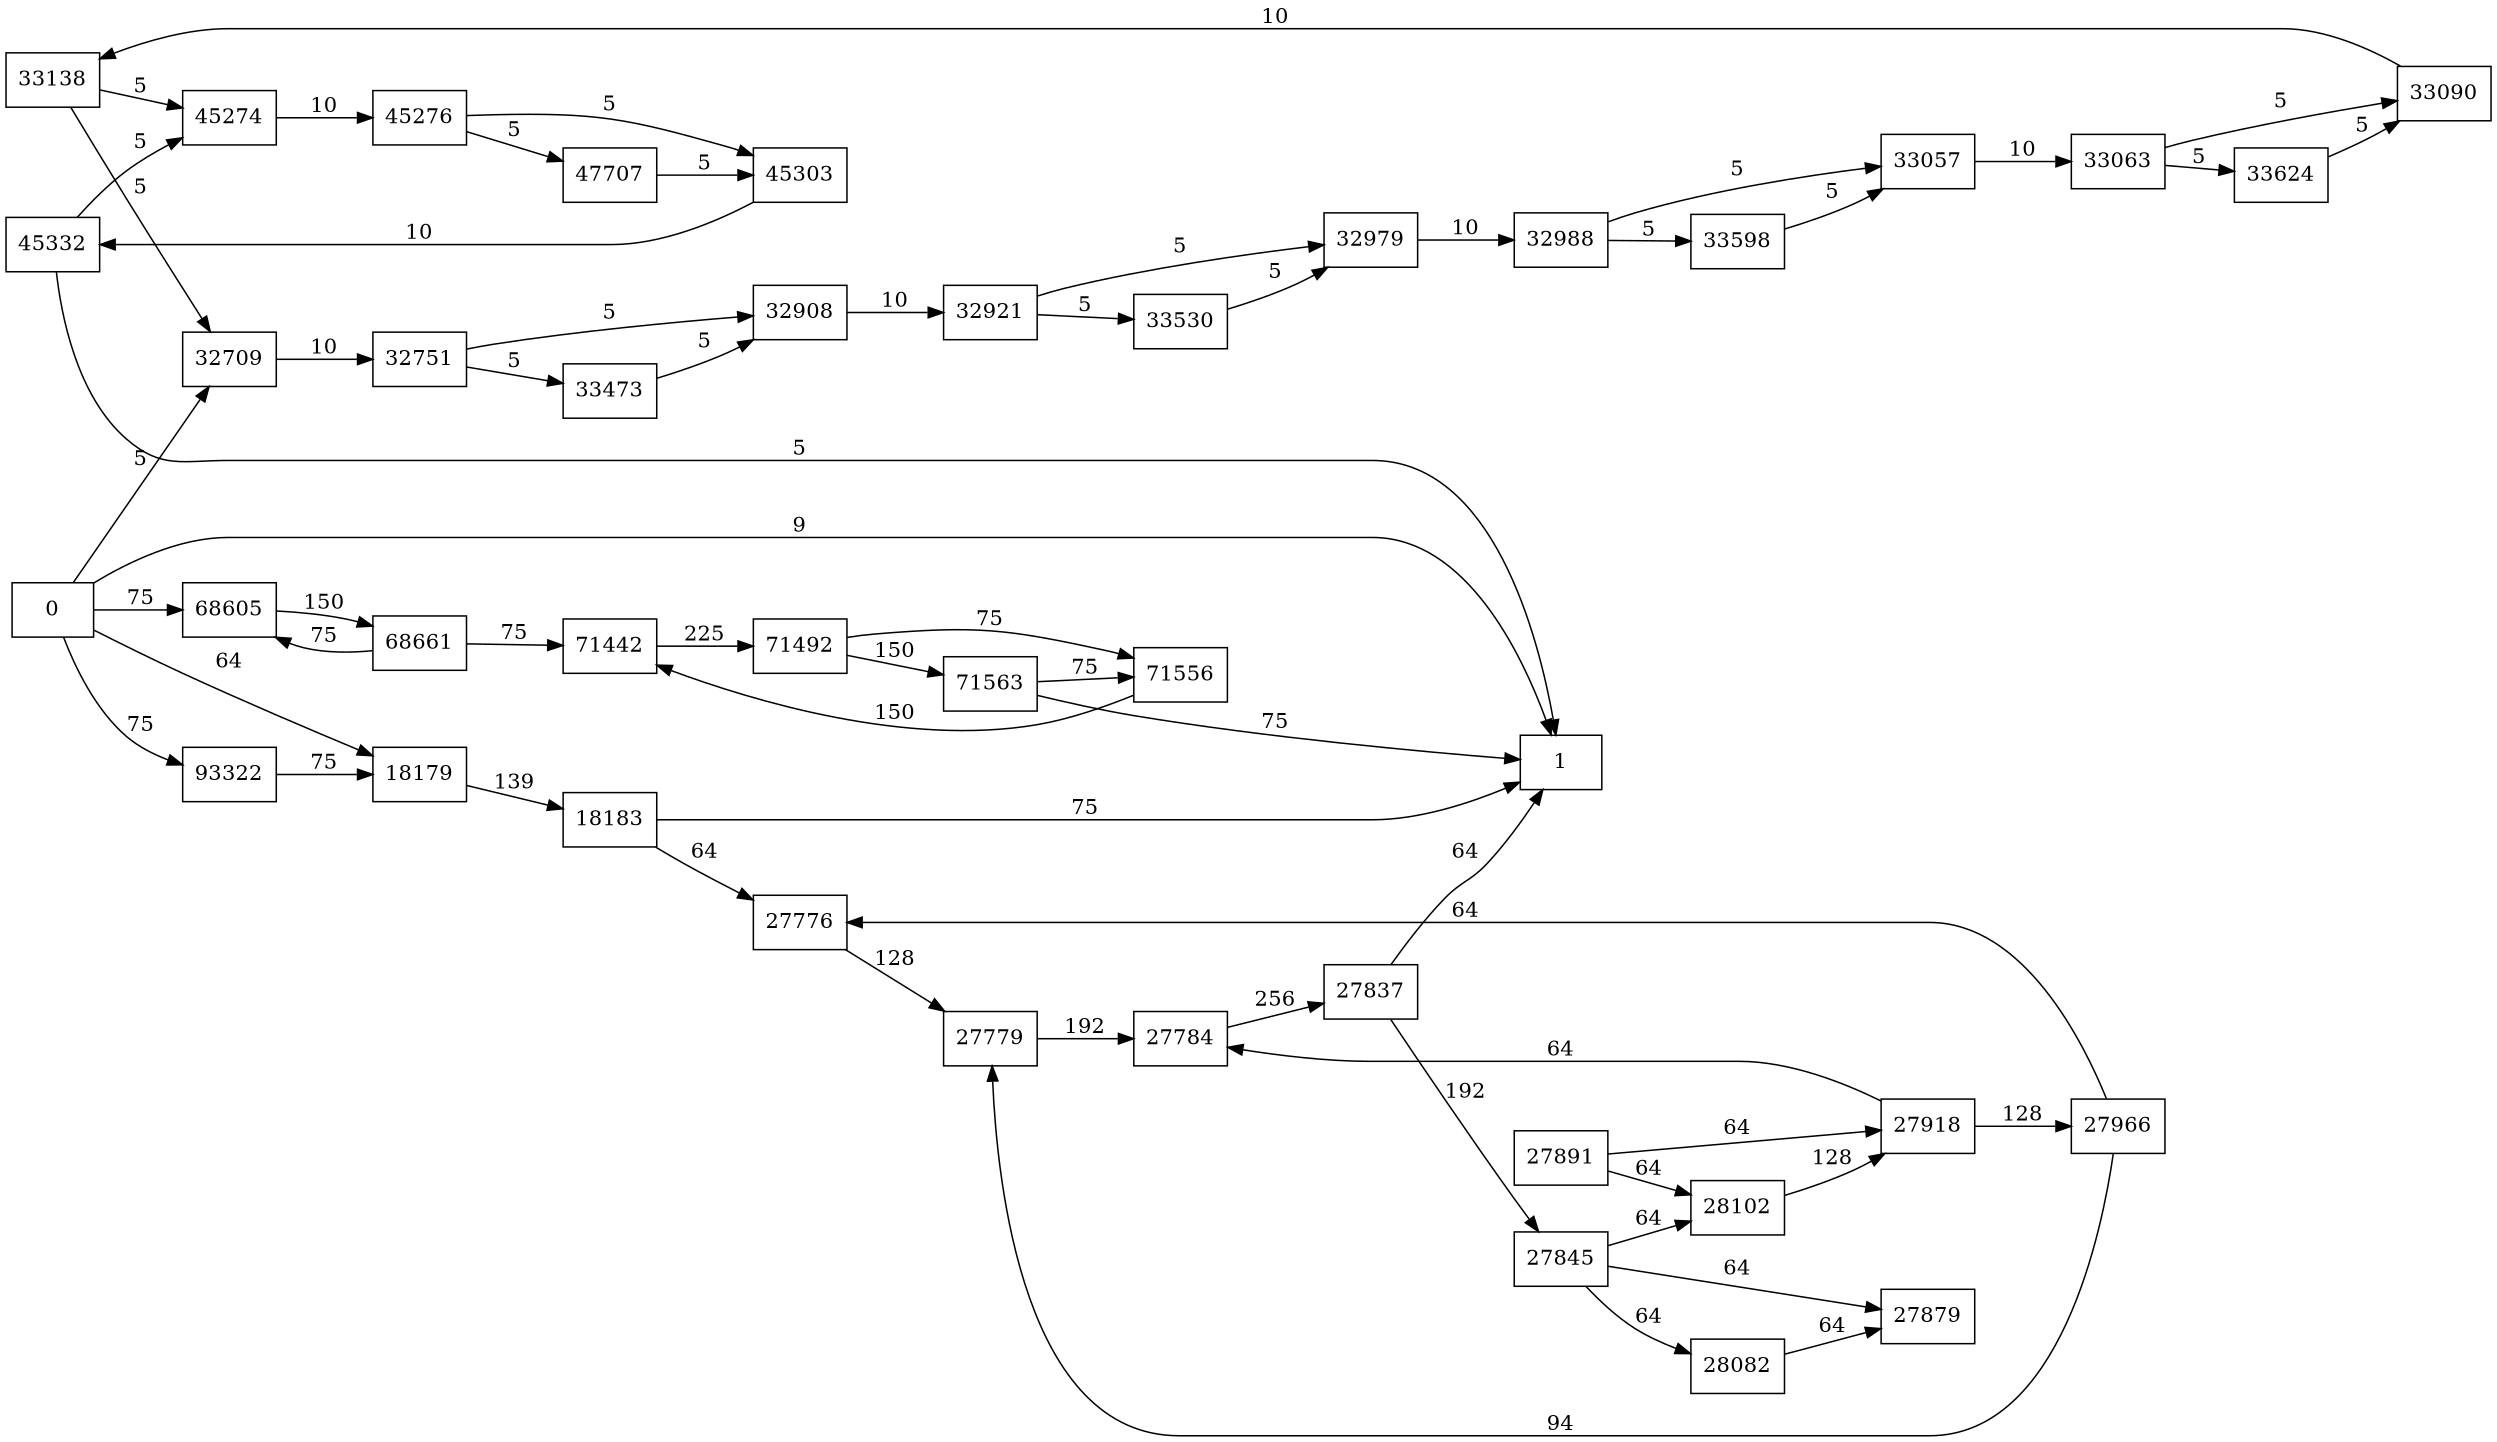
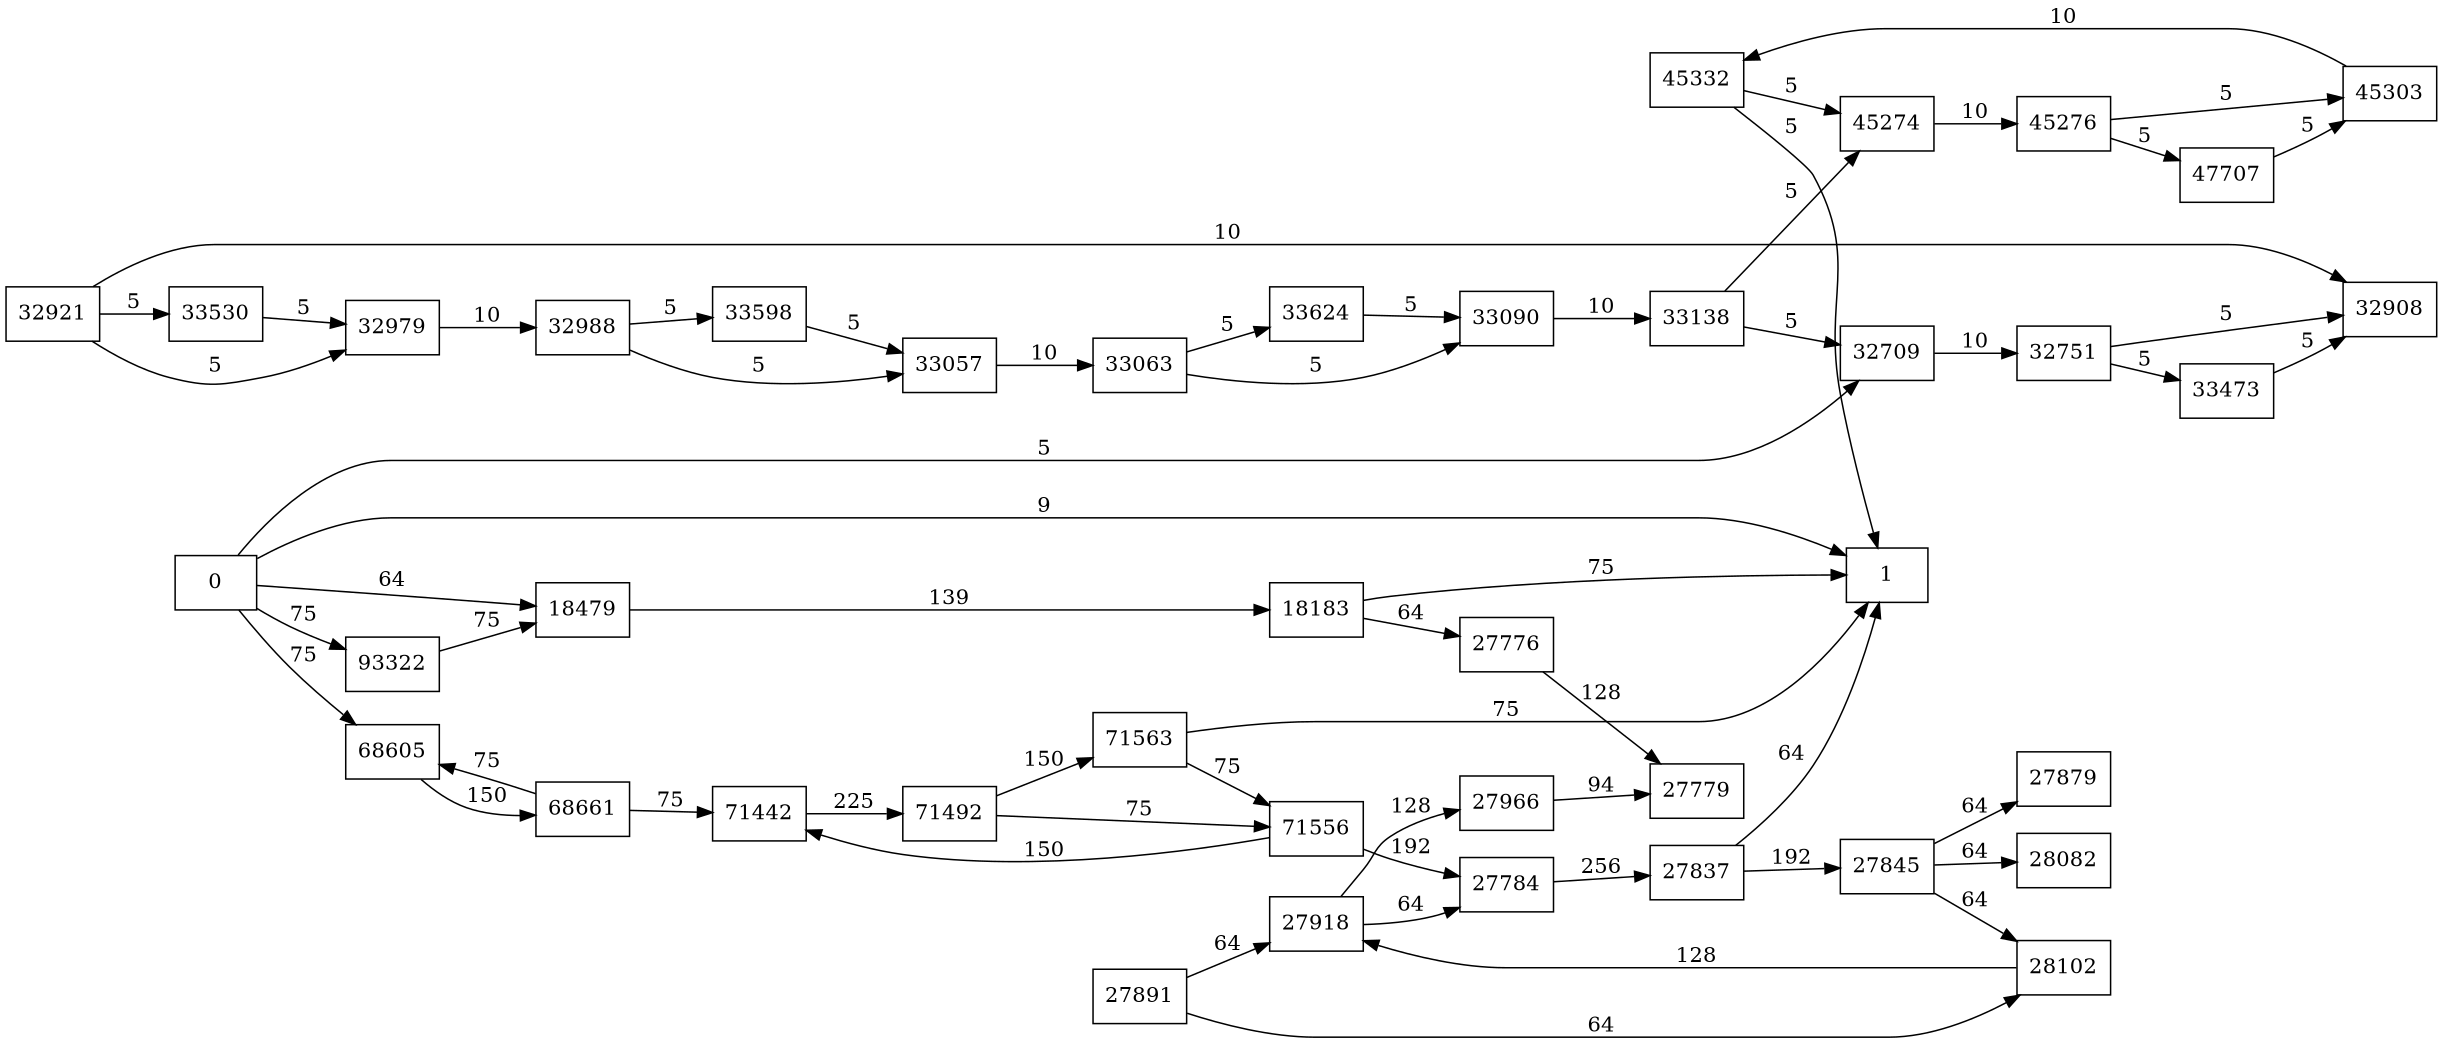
  digraph {
    rankdir=LR
    node [shape=rectangle]
-   18179
+   18179 [label=18479]
    18183
    27776
    1
    27779
    27784
    27837
    27845
    27879
    28082
    28102
    27918
    27891
    27966
    32709
    32751
    32908
    33473
    32921
    32979
    33530
    32988
    33057
    33598
    33063
    33090
    33624
    33138
    45274
    45276
    45303
    47707
    45332
    68605
    68661
    71442
    71492
    71556
    71563
    93322
    0
    18179 -> 18183 [label=139]
    18183 -> 27776 [label=64]
    18183 -> 1 [label=75]
    27776 -> 27779 [label=128]
-   27779 -> 27784 [label=192]
+   71556 -> 27784 [label=192]
    27784 -> 27837 [label=256]
    27837 -> 1 [label=64]
    27837 -> 27845 [label=192]
    27845 -> 27879 [label=64]
    27845 -> 28082 [label=64]
    27845 -> 28102 [label=64]
-   28082 -> 27879 [label=64]
    28102 -> 27918 [label=128]
    27918 -> 27784 [label=64]
    27918 -> 27966 [label=128]
    27891 -> 28102 [label=64]
    27891 -> 27918 [label=64]
-   27966 -> 27776 [label=64]
    27966 -> 27779 [label=94]
    32709 -> 32751 [label=10]
    32751 -> 32908 [label=5]
    32751 -> 33473 [label=5]
-   32908 -> 32921 [label=10]
+   32921 -> 32908 [label=10]
    33473 -> 32908 [label=5]
    32921 -> 32979 [label=5]
    32921 -> 33530 [label=5]
    32979 -> 32988 [label=10]
    33530 -> 32979 [label=5]
    32988 -> 33057 [label=5]
    32988 -> 33598 [label=5]
    33057 -> 33063 [label=10]
    33598 -> 33057 [label=5]
    33063 -> 33090 [label=5]
    33063 -> 33624 [label=5]
    33090 -> 33138 [label=10]
    33624 -> 33090 [label=5]
    33138 -> 32709 [label=5]
    33138 -> 45274 [label=5]
    45274 -> 45276 [label=10]
    45276 -> 45303 [label=5]
    45276 -> 47707 [label=5]
    45303 -> 45332 [label=10]
    47707 -> 45303 [label=5]
    45332 -> 1 [label=5]
    45332 -> 45274 [label=5]
    68605 -> 68661 [label=150]
    68661 -> 68605 [label=75]
    68661 -> 71442 [label=75]
    71442 -> 71492 [label=225]
    71492 -> 71556 [label=75]
    71492 -> 71563 [label=150]
    71556 -> 71442 [label=150]
    71563 -> 1 [label=75]
    71563 -> 71556 [label=75]
    93322 -> 18179 [label=75]
    0 -> 18179 [label=64]
    0 -> 1 [label=9]
    0 -> 32709 [label=5]
    0 -> 68605 [label=75]
    0 -> 93322 [label=75]
  }
